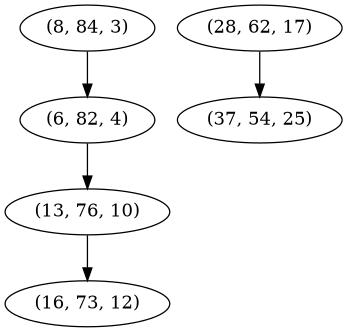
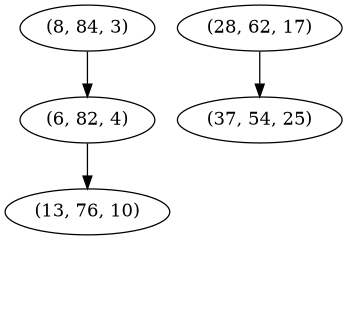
  digraph {
    n1 [label="(8, 84, 3)"]
    "(6, 82, 4)"
    "(13, 76, 10)"
-   "(16, 73, 12)"
    "(28, 62, 17)"
    "(37, 54, 25)"
    n1 -> "(6, 82, 4)"
    "(6, 82, 4)" -> "(13, 76, 10)"
-   "(13, 76, 10)" -> "(16, 73, 12)"
    "(28, 62, 17)" -> "(37, 54, 25)"
  }
